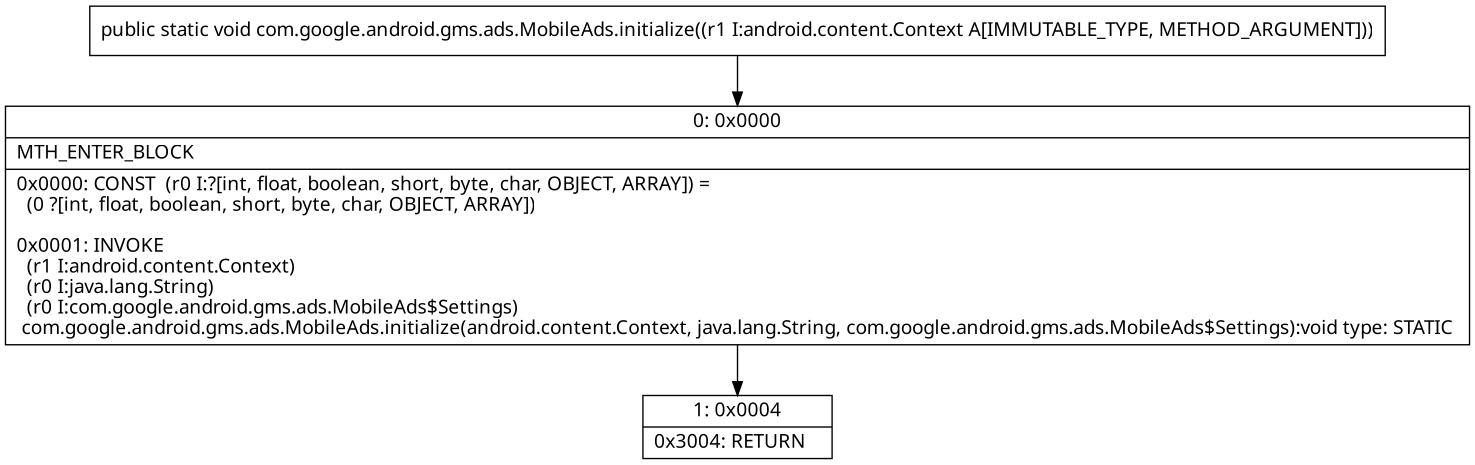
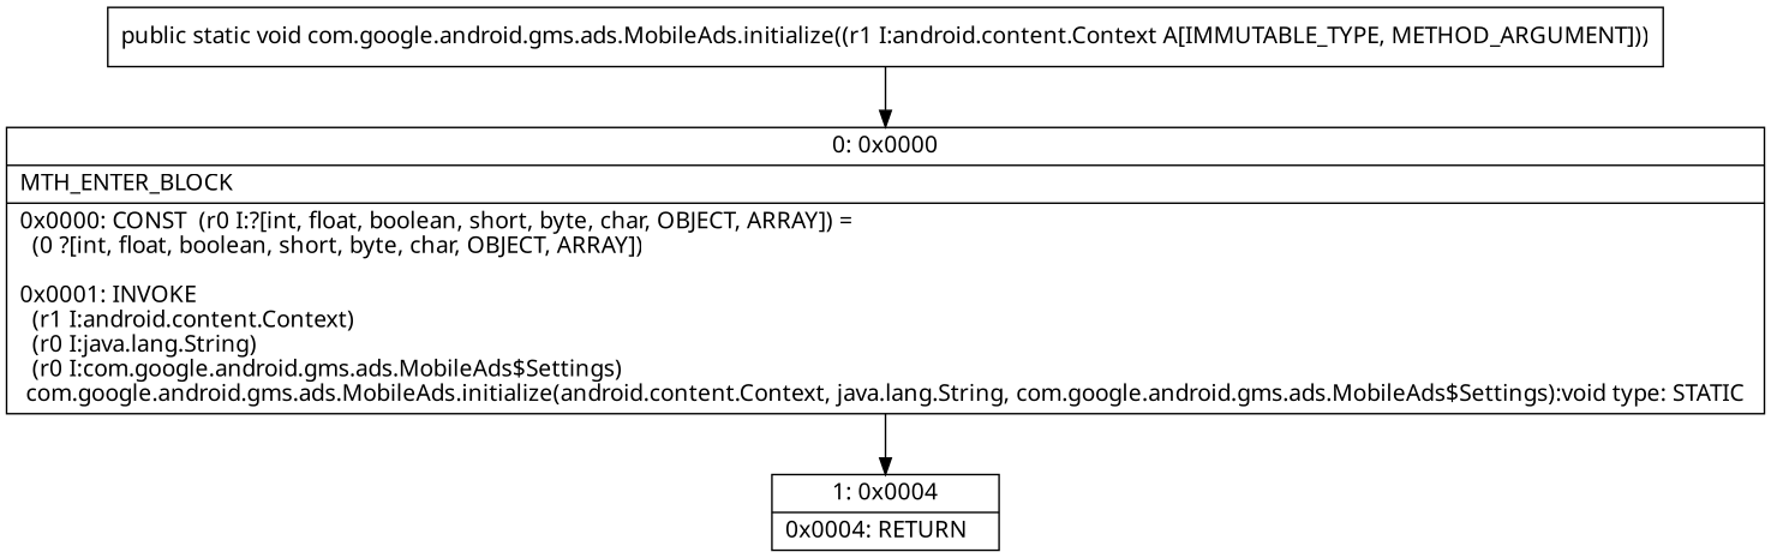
  digraph {
    fontname="Noto Sans"
    node [shape=record fontname="Noto Sans"]
    edge [fontname="Noto Sans"]
    n1 [label="{0\:\ 0x0000|MTH_ENTER_BLOCK\l|0x0000: CONST  (r0 I:?[int, float, boolean, short, byte, char, OBJECT, ARRAY]) = \l  (0 ?[int, float, boolean, short, byte, char, OBJECT, ARRAY])\l \l0x0001: INVOKE  \l  (r1 I:android.content.Context)\l  (r0 I:java.lang.String)\l  (r0 I:com.google.android.gms.ads.MobileAds$Settings)\l com.google.android.gms.ads.MobileAds.initialize(android.content.Context, java.lang.String, com.google.android.gms.ads.MobileAds$Settings):void type: STATIC \l}"]
-   n2 [label="{1\:\ 0x0004|0x3004: RETURN   \l}"]
+   n2 [label="{1\:\ 0x0004|0x0004: RETURN   \l}"]
    n3 [label="{public static void com.google.android.gms.ads.MobileAds.initialize((r1 I:android.content.Context A[IMMUTABLE_TYPE, METHOD_ARGUMENT])) }"]
    n1 -> n2
    n3 -> n1
  }
